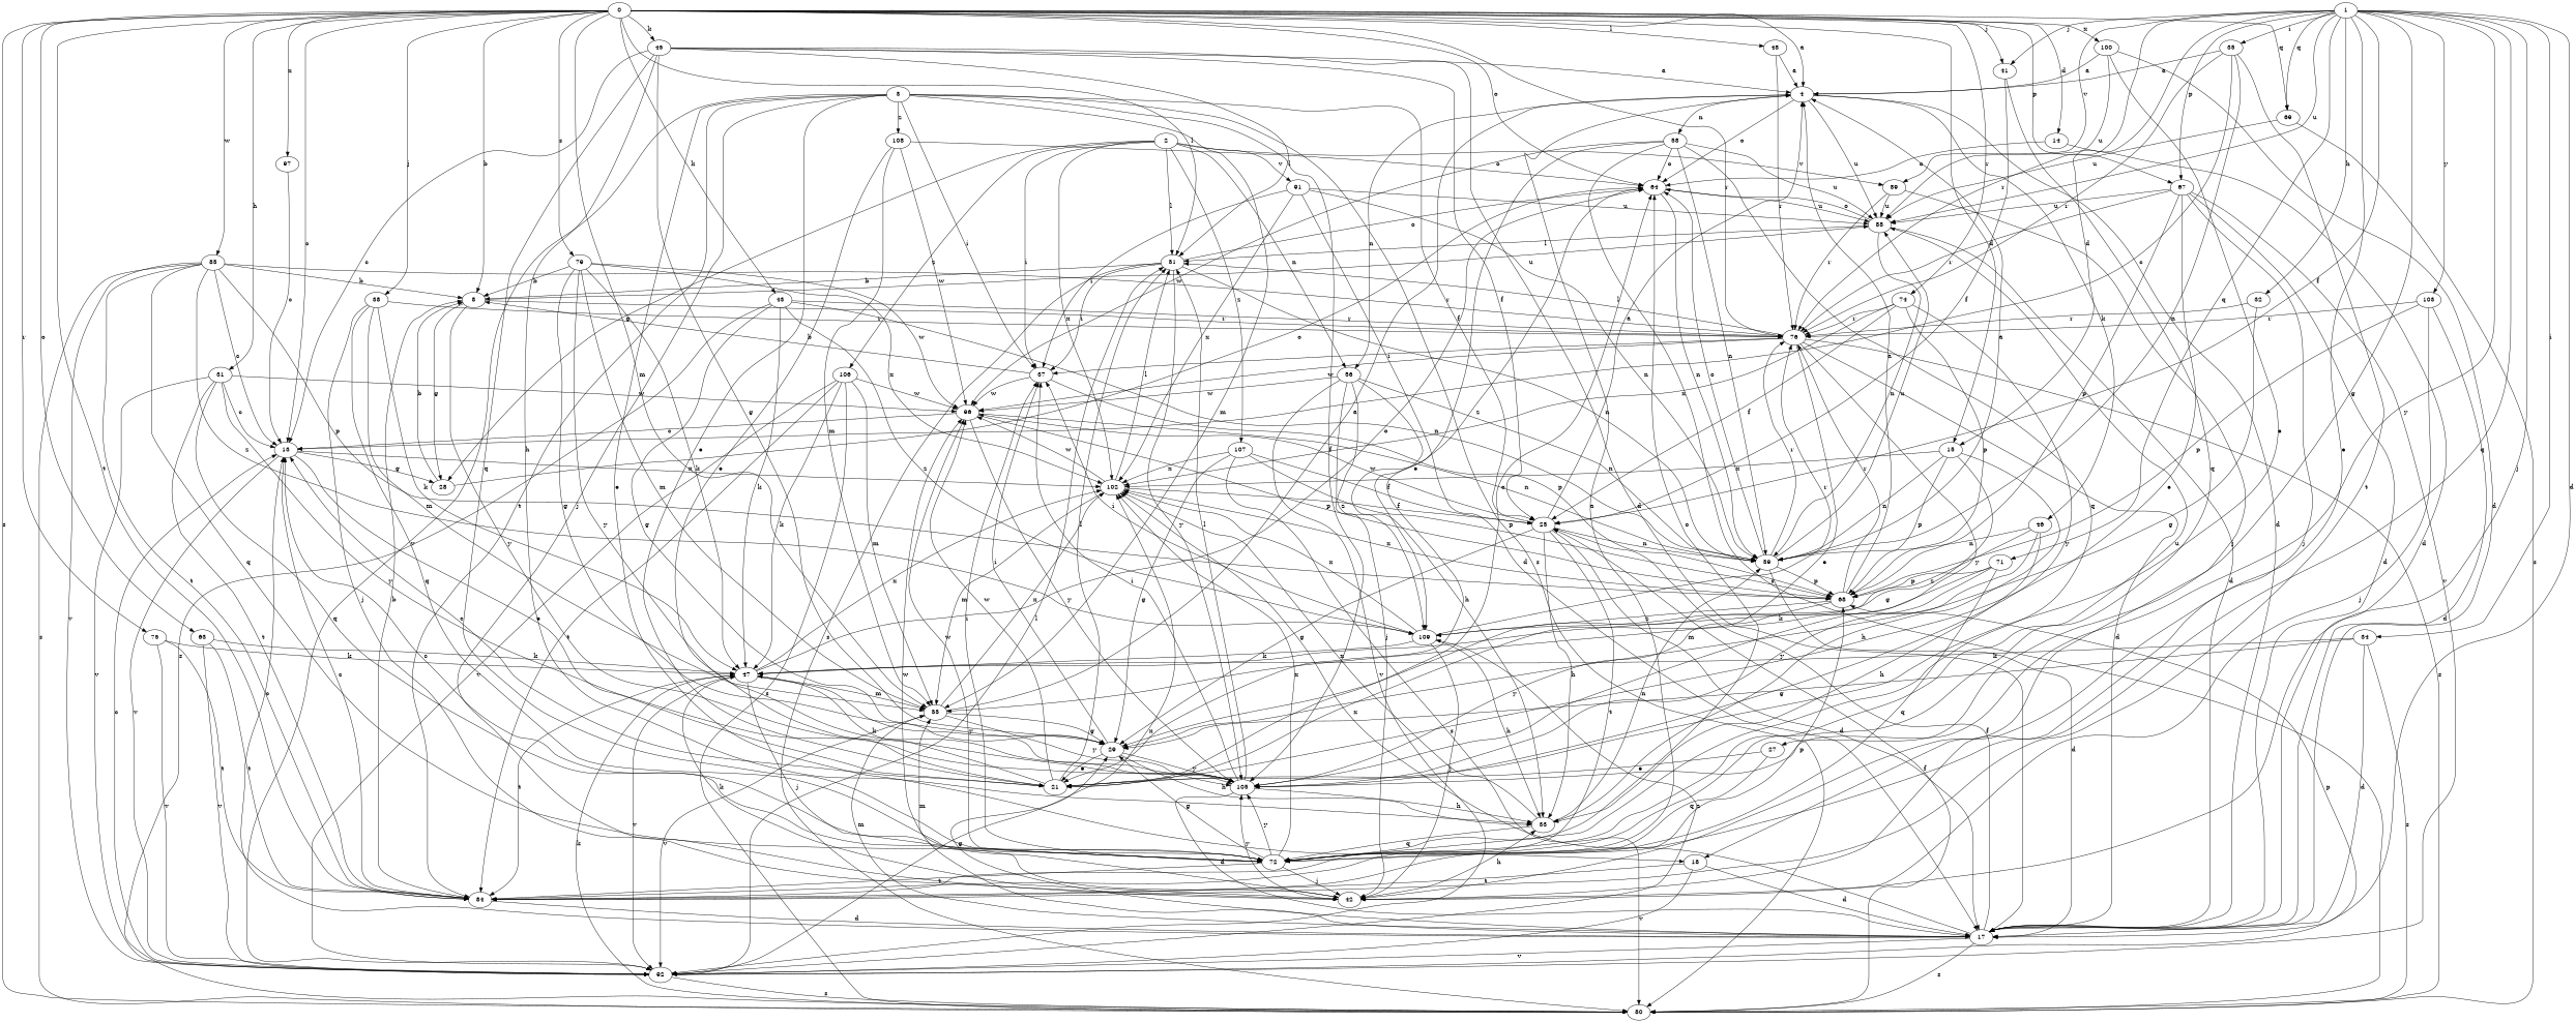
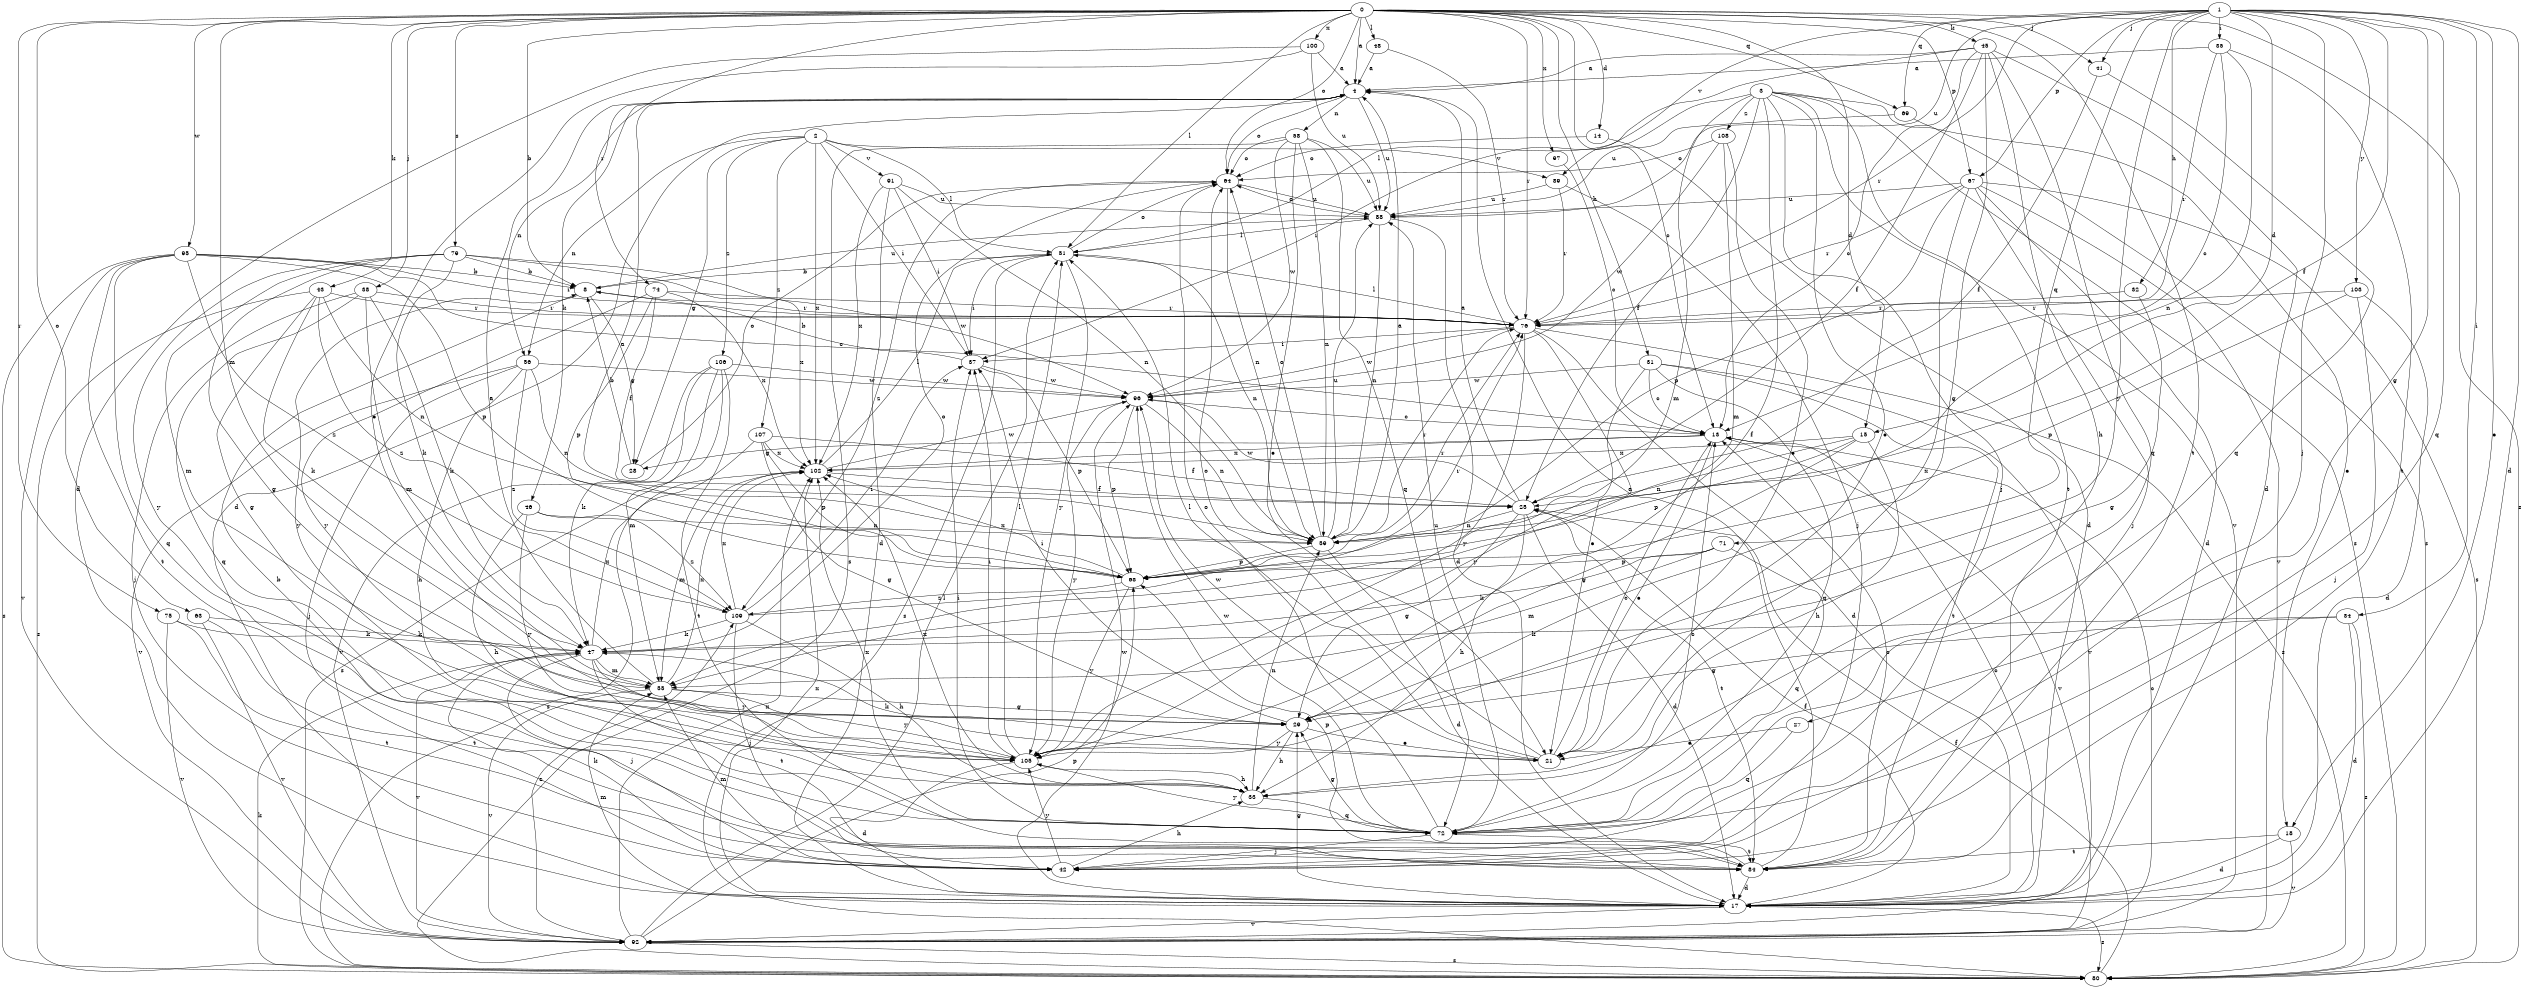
  strict digraph {
    0
    4
    8
    13
    14
    15
    31
    38
    41
    43
    45
    48
    51
    55
    63
    64
    67
    69
    74
    75
    76
    79
    80
    84
-   95 [label=85]
+   95
    97
    100
    17
    88
    56
    46
    58
    105
    28
    102
    21
    92
    29
    33
    59
    68
    72
    96
    42
    47
    25
    109
    37
    1
    18
    27
    32
    34
    35
    71
    89
    103
    2
    91
    106
    107
    3
    108
    0 -> 4 [label=a]
    0 -> 8 [label=b]
    0 -> 13 [label=c]
    0 -> 14 [label=d]
    0 -> 15 [label=d]
    0 -> 31 [label=h]
    0 -> 38 [label=j]
    0 -> 41 [label=j]
    0 -> 43 [label=k]
    0 -> 45 [label=k]
    0 -> 48 [label=l]
    0 -> 51 [label=l]
    0 -> 55 [label=m]
    0 -> 63 [label=o]
    0 -> 64 [label=o]
    0 -> 67 [label=p]
    0 -> 69 [label=q]
    0 -> 74 [label=r]
    0 -> 75 [label=r]
    0 -> 76 [label=r]
    0 -> 79 [label=s]
    0 -> 80 [label=s]
    0 -> 84 [label=t]
    0 -> 95 [label=w]
    0 -> 97 [label=x]
    0 -> 100 [label=x]
    4 -> 64 [label=o]
    4 -> 17 [label=d]
    4 -> 88 [label=u]
    4 -> 56 [label=n]
    4 -> 46 [label=k]
    4 -> 58 [label=n]
    8 -> 76 [label=r]
    8 -> 88 [label=u]
    8 -> 105 [label=y]
    8 -> 28 [label=g]
    13 -> 28 [label=g]
    13 -> 102 [label=x]
    13 -> 21 [label=e]
    13 -> 92 [label=v]
    14 -> 64 [label=o]
    14 -> 17 [label=d]
    15 -> 102 [label=x]
    15 -> 29 [label=g]
    15 -> 33 [label=h]
    15 -> 59 [label=n]
    15 -> 68 [label=p]
    31 -> 13 [label=c]
    31 -> 84 [label=t]
    31 -> 105 [label=y]
    31 -> 92 [label=v]
    31 -> 72 [label=q]
    31 -> 96 [label=w]
    38 -> 55 [label=m]
    38 -> 76 [label=r]
    38 -> 72 [label=q]
    38 -> 42 [label=j]
    38 -> 47 [label=k]
    41 -> 72 [label=q]
    41 -> 25 [label=f]
    43 -> 76 [label=r]
    43 -> 80 [label=s]
    43 -> 29 [label=g]
    43 -> 59 [label=n]
    43 -> 47 [label=k]
    43 -> 109 [label=z]
    45 -> 4 [label=a]
    45 -> 13 [label=c]
    45 -> 51 [label=l]
    45 -> 17 [label=d]
    45 -> 29 [label=g]
    45 -> 33 [label=h]
    45 -> 72 [label=q]
    45 -> 25 [label=f]
    48 -> 4 [label=a]
    48 -> 76 [label=r]
    51 -> 8 [label=b]
    51 -> 64 [label=o]
    51 -> 80 [label=s]
    51 -> 105 [label=y]
    51 -> 59 [label=n]
    51 -> 37 [label=i]
    55 -> 4 [label=a]
    55 -> 105 [label=y]
    55 -> 102 [label=x]
    55 -> 92 [label=v]
    55 -> 29 [label=g]
    63 -> 84 [label=t]
    63 -> 92 [label=v]
    63 -> 47 [label=k]
    64 -> 88 [label=u]
    64 -> 59 [label=n]
    64 -> 109 [label=z]
    67 -> 76 [label=r]
+   67 -> 80 [label=s]
    67 -> 17 [label=d]
    67 -> 88 [label=u]
-   67 -> 21 [label=e]
+   67 -> 21 [label=x]
    67 -> 92 [label=v]
    67 -> 68 [label=p]
    67 -> 42 [label=j]
    69 -> 80 [label=s]
    69 -> 88 [label=u]
    74 -> 76 [label=r]
    74 -> 105 [label=y]
    74 -> 102 [label=x]
    74 -> 68 [label=p]
    74 -> 25 [label=f]
    75 -> 84 [label=t]
    75 -> 92 [label=v]
    75 -> 47 [label=k]
    76 -> 51 [label=l]
    76 -> 80 [label=s]
    76 -> 17 [label=d]
    76 -> 105 [label=y]
    76 -> 21 [label=e]
    76 -> 96 [label=w]
    76 -> 37 [label=i]
    79 -> 8 [label=b]
    79 -> 55 [label=m]
    79 -> 105 [label=y]
    79 -> 102 [label=x]
    79 -> 29 [label=g]
    79 -> 96 [label=w]
    79 -> 47 [label=k]
    80 -> 47 [label=k]
    80 -> 25 [label=f]
    84 -> 4 [label=a]
    84 -> 8 [label=b]
    84 -> 13 [label=c]
    84 -> 17 [label=d]
    84 -> 68 [label=p]
    95 -> 8 [label=b]
    95 -> 13 [label=c]
    95 -> 76 [label=r]
    95 -> 80 [label=s]
    95 -> 84 [label=t]
    95 -> 92 [label=v]
    95 -> 68 [label=p]
    95 -> 72 [label=q]
    95 -> 109 [label=z]
    97 -> 13 [label=c]
    100 -> 4 [label=a]
    100 -> 17 [label=d]
    100 -> 88 [label=u]
    100 -> 21 [label=e]
    17 -> 13 [label=c]
    17 -> 55 [label=m]
    17 -> 80 [label=s]
    17 -> 102 [label=x]
    17 -> 92 [label=v]
    17 -> 29 [label=g]
    17 -> 96 [label=w]
    17 -> 25 [label=f]
    88 -> 51 [label=l]
    88 -> 64 [label=o]
    88 -> 17 [label=d]
    88 -> 59 [label=n]
    56 -> 92 [label=v]
    56 -> 33 [label=h]
    56 -> 59 [label=n]
    56 -> 96 [label=w]
    56 -> 42 [label=j]
    56 -> 109 [label=z]
    46 -> 105 [label=y]
    46 -> 33 [label=h]
    46 -> 59 [label=n]
    46 -> 109 [label=z]
    58 -> 64 [label=o]
    58 -> 80 [label=s]
    58 -> 88 [label=u]
    58 -> 21 [label=e]
    58 -> 59 [label=n]
    58 -> 72 [label=q]
    58 -> 96 [label=w]
    105 -> 51 [label=l]
    105 -> 17 [label=d]
    105 -> 33 [label=h]
    105 -> 37 [label=i]
    28 -> 8 [label=b]
    28 -> 64 [label=o]
    102 -> 51 [label=l]
    102 -> 55 [label=m]
    102 -> 96 [label=w]
    102 -> 25 [label=f]
    21 -> 13 [label=c]
    21 -> 51 [label=l]
    21 -> 64 [label=o]
    21 -> 96 [label=w]
    21 -> 47 [label=k]
    92 -> 13 [label=c]
    92 -> 51 [label=l]
    92 -> 80 [label=s]
    92 -> 102 [label=x]
    92 -> 68 [label=p]
    92 -> 109 [label=z]
    29 -> 105 [label=y]
    29 -> 21 [label=e]
    29 -> 33 [label=h]
    29 -> 37 [label=i]
    33 -> 102 [label=x]
    33 -> 59 [label=n]
    33 -> 72 [label=q]
    59 -> 4 [label=a]
    59 -> 64 [label=o]
    59 -> 76 [label=r]
    59 -> 17 [label=d]
    59 -> 88 [label=u]
    59 -> 68 [label=p]
    68 -> 4 [label=a]
    68 -> 76 [label=r]
    68 -> 105 [label=y]
    68 -> 102 [label=x]
    68 -> 109 [label=z]
    72 -> 13 [label=c]
    72 -> 64 [label=o]
    72 -> 84 [label=t]
    72 -> 88 [label=u]
    72 -> 105 [label=y]
    72 -> 102 [label=x]
    72 -> 29 [label=g]
    72 -> 96 [label=w]
    72 -> 42 [label=j]
    72 -> 37 [label=i]
    96 -> 13 [label=c]
    96 -> 105 [label=y]
    96 -> 59 [label=n]
    96 -> 68 [label=p]
    42 -> 55 [label=m]
    42 -> 105 [label=y]
    42 -> 33 [label=h]
    42 -> 47 [label=k]
    47 -> 55 [label=m]
    47 -> 64 [label=o]
    47 -> 84 [label=t]
    47 -> 105 [label=y]
    47 -> 102 [label=x]
    47 -> 92 [label=v]
    47 -> 42 [label=j]
    25 -> 4 [label=a]
    25 -> 84 [label=t]
    25 -> 17 [label=d]
    25 -> 29 [label=g]
    25 -> 33 [label=h]
    25 -> 59 [label=n]
    25 -> 96 [label=w]
    109 -> 76 [label=r]
    109 -> 102 [label=x]
    109 -> 33 [label=h]
    109 -> 42 [label=j]
    109 -> 47 [label=k]
    109 -> 37 [label=i]
    37 -> 8 [label=b]
    37 -> 68 [label=p]
    37 -> 96 [label=w]
    1 -> 15 [label=d]
    1 -> 41 [label=j]
    1 -> 67 [label=p]
    1 -> 69 [label=q]
    1 -> 76 [label=r]
    1 -> 17 [label=d]
    1 -> 88 [label=u]
    1 -> 105 [label=y]
    1 -> 72 [label=q]
    1 -> 42 [label=j]
    1 -> 25 [label=f]
    1 -> 18 [label=e]
    1 -> 27 [label=g]
    1 -> 32 [label=h]
    1 -> 34 [label=i]
    1 -> 35 [label=i]
    1 -> 71 [label=q]
    1 -> 89 [label=v]
    1 -> 103 [label=y]
    18 -> 84 [label=t]
    18 -> 17 [label=d]
    18 -> 92 [label=v]
    27 -> 21 [label=e]
    27 -> 72 [label=q]
    32 -> 76 [label=r]
    32 -> 29 [label=g]
    34 -> 80 [label=s]
    34 -> 17 [label=d]
    34 -> 29 [label=g]
    34 -> 47 [label=k]
    35 -> 4 [label=a]
    35 -> 13 [label=c]
    35 -> 76 [label=r]
    35 -> 84 [label=t]
    35 -> 59 [label=n]
    71 -> 55 [label=m]
    71 -> 68 [label=p]
    71 -> 72 [label=q]
    71 -> 47 [label=k]
    89 -> 76 [label=r]
    89 -> 88 [label=u]
    89 -> 42 [label=j]
    103 -> 76 [label=r]
    103 -> 17 [label=d]
    103 -> 68 [label=p]
    103 -> 42 [label=j]
    2 -> 51 [label=l]
    2 -> 56 [label=n]
    2 -> 28 [label=g]
    2 -> 102 [label=x]
    2 -> 37 [label=i]
    2 -> 89 [label=v]
    2 -> 91 [label=v]
    2 -> 106 [label=z]
    2 -> 107 [label=z]
    91 -> 17 [label=d]
    91 -> 88 [label=u]
    91 -> 102 [label=x]
    91 -> 59 [label=n]
    91 -> 37 [label=i]
    106 -> 55 [label=m]
    106 -> 80 [label=s]
    106 -> 84 [label=t]
    106 -> 92 [label=v]
    106 -> 96 [label=w]
    106 -> 47 [label=k]
    107 -> 80 [label=s]
    107 -> 102 [label=x]
    107 -> 29 [label=g]
    107 -> 68 [label=p]
    107 -> 25 [label=f]
    3 -> 55 [label=m]
    3 -> 80 [label=s]
    3 -> 84 [label=t]
    3 -> 105 [label=f]
    3 -> 21 [label=e]
    3 -> 92 [label=v]
    3 -> 42 [label=j]
    3 -> 25 [label=f]
    3 -> 37 [label=i]
    3 -> 18 [label=e]
    3 -> 108 [label=z]
    108 -> 55 [label=m]
    108 -> 64 [label=o]
    108 -> 21 [label=e]
    108 -> 96 [label=w]
  }
